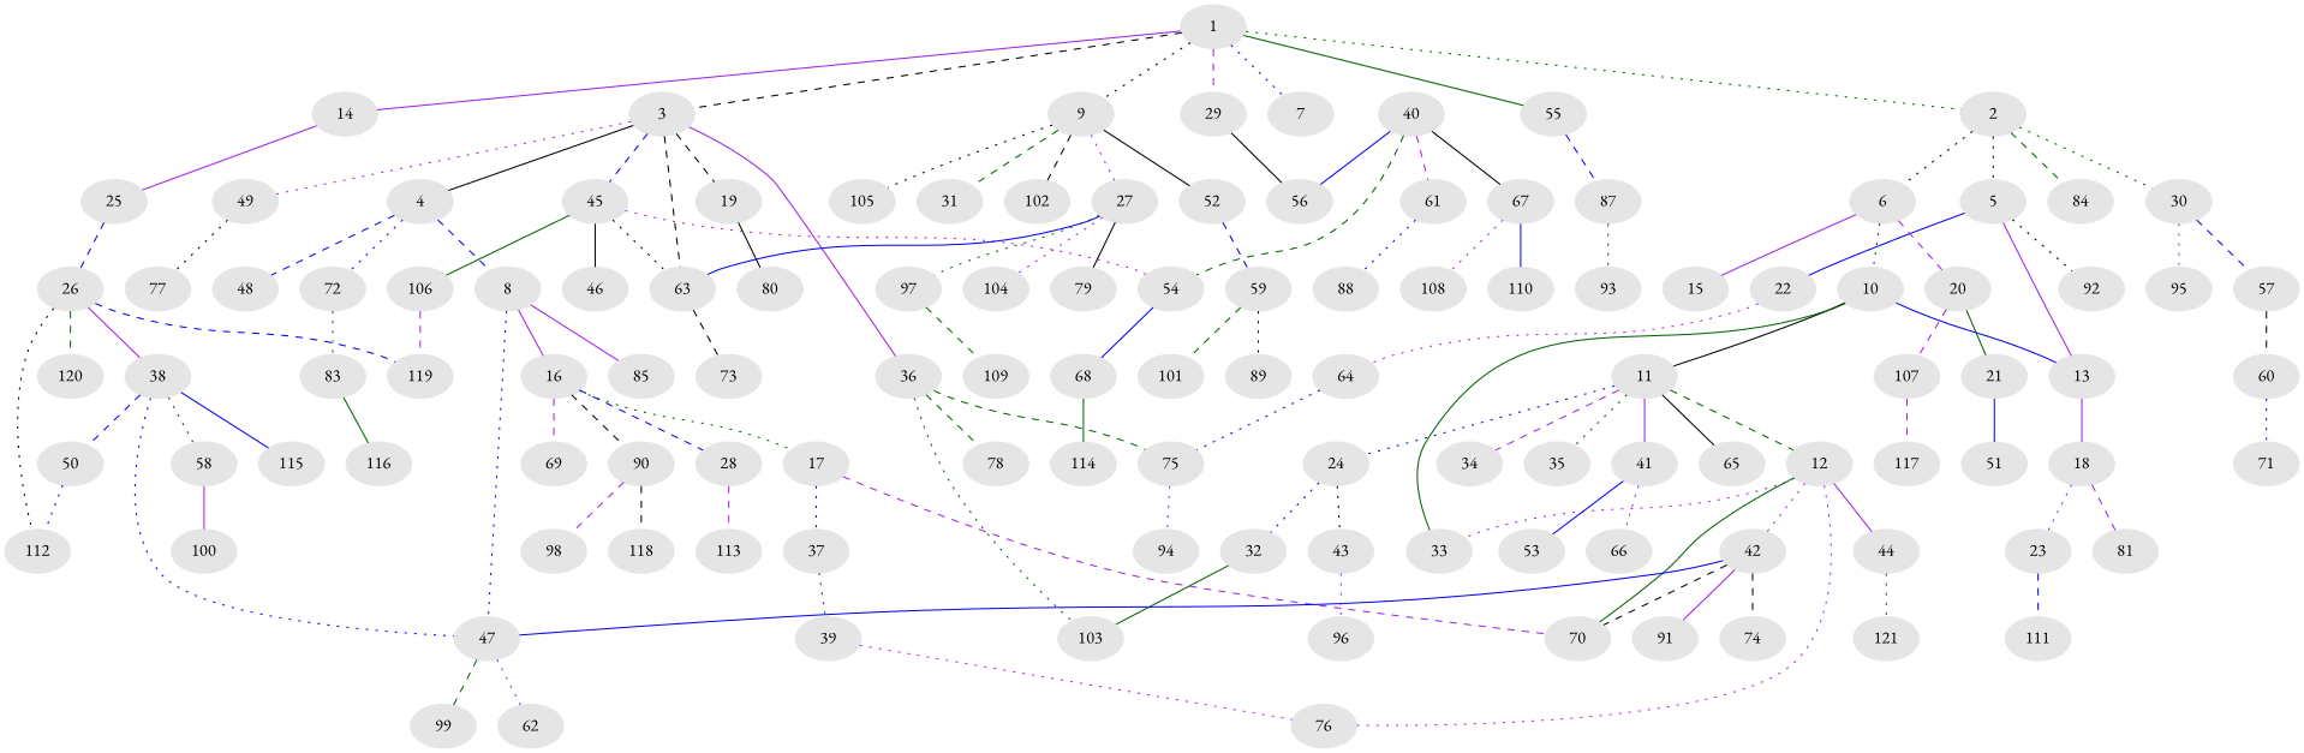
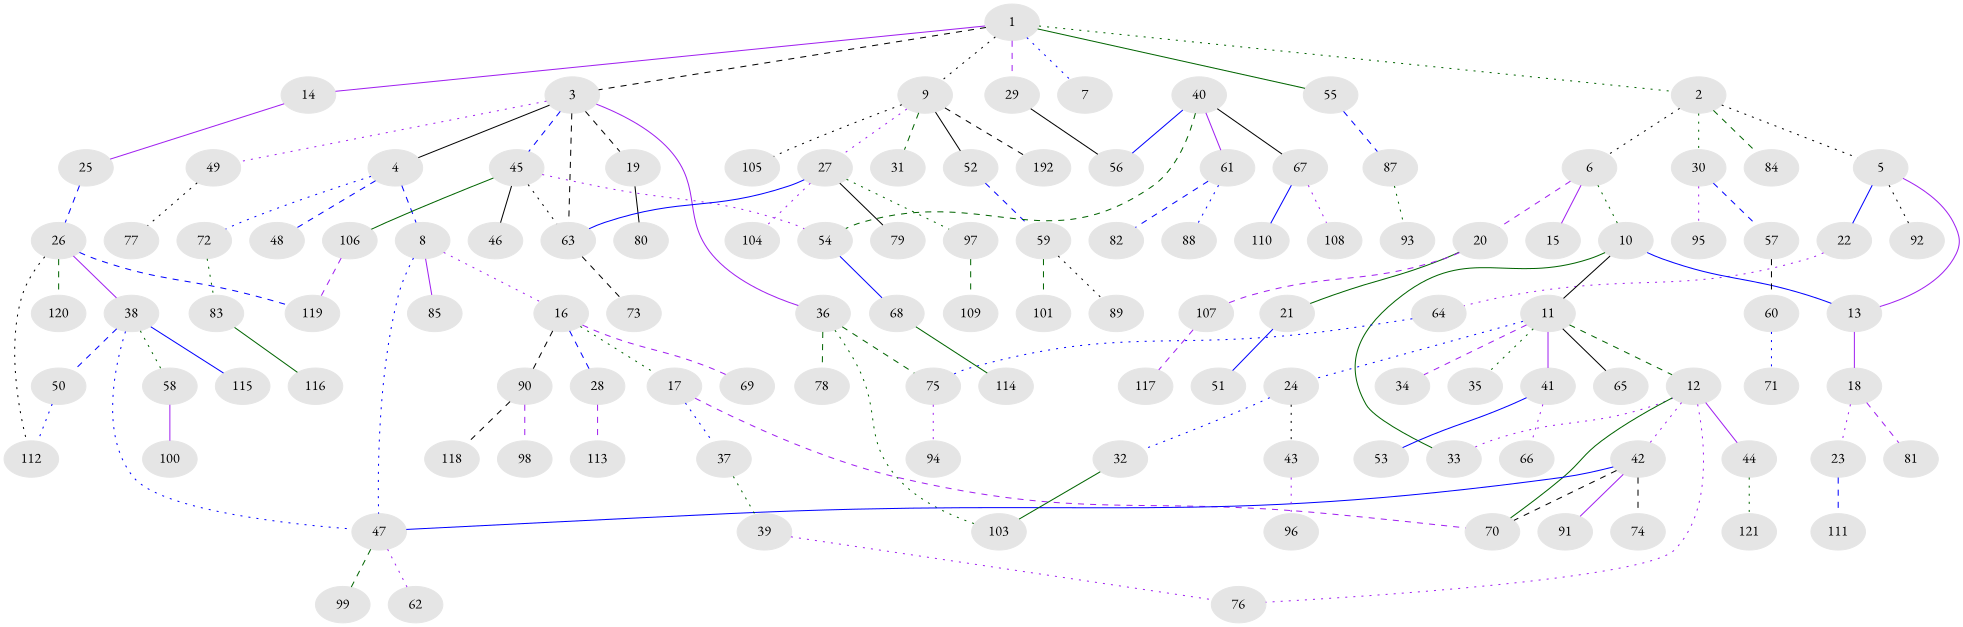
  graph {
    fontname="EB Garamond"
    node [color=gray90 fontname="EB Garamond" style=filled]
    edge [color=purple fontname="EB Garamond" style=dotted]
    1
    2
    3
    7
    9
    14
    29
    55
    5
    6
    30
    84
    4
    19
    36
    45
    49
    63
    27
    31
    52
-   102
+   102 [label=192]
    105
    25
    56
    87
    13
    22
    92
    10
    15
    20
    57
    95
    8
    48
    72
    80
    103
    75
    78
    54
    46
    106
    77
    73
    16
    47
    85
    40
    61
    67
    83
    18
    64
    11
    33
    21
    107
    17
    28
    69
    90
    62
    99
    79
    97
    104
    59
    12
    24
    34
    35
    41
    65
    42
    44
    70
    76
    32
    43
    53
    66
    74
    91
    121
    23
    81
    26
    37
    113
    98
    118
    39
    111
    51
    117
    96
    38
    112
    119
    120
    50
    58
    115
    109
    60
    94
    100
    68
+   82
    88
    110
    108
    89
    101
    114
    93
    71
    116
    1 -- 2 [color=darkgreen]
    1 -- 3 [color=black style=dashed]
    1 -- 7 [color=blue]
    1 -- 9 [color=black]
    1 -- 14 [style=solid]
    1 -- 29 [style=dashed]
    1 -- 55 [color=darkgreen style=solid]
    2 -- 5 [color=black]
    2 -- 6 [color=black]
    2 -- 30 [color=darkgreen]
    2 -- 84 [color=darkgreen style=dashed]
    3 -- 4 [color=black style=solid]
    3 -- 19 [color=black style=dashed]
    3 -- 36 [style=solid]
    3 -- 45 [color=blue style=dashed]
    3 -- 49
    3 -- 63 [color=black style=dashed]
    9 -- 27
    9 -- 31 [color=darkgreen style=dashed]
    9 -- 52 [color=black style=solid]
    9 -- 102 [color=black style=dashed]
    9 -- 105 [color=black]
    14 -- 25 [style=solid]
    29 -- 56 [color=black style=solid]
    55 -- 87 [color=blue style=dashed]
    5 -- 13 [style=solid]
    5 -- 22 [color=blue style=solid]
    5 -- 92 [color=black]
    6 -- 10 [color=darkgreen]
    6 -- 15 [style=solid]
    6 -- 20 [style=dashed]
    30 -- 57 [color=blue style=dashed]
    30 -- 95
    4 -- 8 [color=blue style=dashed]
    4 -- 48 [color=blue style=dashed]
    4 -- 72 [color=blue]
    19 -- 80 [color=black style=solid]
    36 -- 103 [color=darkgreen]
    36 -- 75 [color=darkgreen style=dashed]
    36 -- 78 [color=darkgreen style=dashed]
    45 -- 63 [color=black]
    45 -- 54
    45 -- 46 [color=black style=solid]
    45 -- 106 [color=darkgreen style=solid]
    49 -- 77 [color=black]
    63 -- 73 [color=black style=dashed]
    27 -- 63 [color=blue style=solid]
    27 -- 79 [color=black style=solid]
    27 -- 97 [color=darkgreen]
    27 -- 104
    52 -- 59 [color=blue style=dashed]
    25 -- 26 [color=blue style=dashed]
    87 -- 93 [color=darkgreen]
    13 -- 18 [style=solid]
    22 -- 64
    10 -- 13 [color=blue style=solid]
    10 -- 11 [color=black style=solid]
    10 -- 33 [color=darkgreen style=solid]
    20 -- 21 [color=darkgreen style=solid]
    20 -- 107 [style=dashed]
    57 -- 60 [color=black style=dashed]
-   8 -- 16 [style=solid]
+   8 -- 16
    8 -- 47 [color=blue]
    8 -- 85 [style=solid]
    72 -- 83 [color=darkgreen]
    75 -- 94
    54 -- 68 [color=blue style=solid]
    106 -- 119 [style=dashed]
    16 -- 17 [color=darkgreen]
    16 -- 28 [color=blue style=dashed]
    16 -- 69 [style=dashed]
    16 -- 90 [color=black style=dashed]
    47 -- 62
    47 -- 99 [color=darkgreen style=dashed]
    40 -- 56 [color=blue style=solid]
    40 -- 54 [color=darkgreen style=dashed]
-   40 -- 61 [style=dashed]
+   40 -- 61 [style=solid]
    40 -- 67 [color=black style=solid]
+   61 -- 82 [color=blue style=dashed]
    61 -- 88 [color=blue]
    67 -- 110 [color=blue style=solid]
    67 -- 108
    83 -- 116 [color=darkgreen style=solid]
    18 -- 23
    18 -- 81 [style=dashed]
    64 -- 75 [color=blue]
    11 -- 12 [color=darkgreen style=dashed]
    11 -- 24 [color=blue]
    11 -- 34 [style=dashed]
    11 -- 35 [color=darkgreen]
    11 -- 41 [style=solid]
    11 -- 65 [color=black style=solid]
    21 -- 51 [color=blue style=solid]
    107 -- 117 [style=dashed]
    17 -- 70 [style=dashed]
    17 -- 37 [color=blue]
    28 -- 113 [style=dashed]
    90 -- 98 [style=dashed]
    90 -- 118 [color=black style=dashed]
    97 -- 109 [color=darkgreen style=dashed]
    59 -- 89 [color=black]
    59 -- 101 [color=darkgreen style=dashed]
    12 -- 33
    12 -- 42
    12 -- 44 [style=solid]
    12 -- 70 [color=darkgreen style=solid]
    12 -- 76
    24 -- 32 [color=blue]
    24 -- 43 [color=black]
    41 -- 53 [color=blue style=solid]
    41 -- 66
    42 -- 47 [color=blue style=solid]
    42 -- 70 [color=black style=dashed]
    42 -- 74 [color=black style=dashed]
    42 -- 91 [style=solid]
    44 -- 121 [color=darkgreen]
    32 -- 103 [color=darkgreen style=solid]
    43 -- 96
    23 -- 111 [color=blue style=dashed]
    26 -- 38 [style=solid]
    26 -- 112 [color=black]
    26 -- 119 [color=blue style=dashed]
    26 -- 120 [color=darkgreen style=dashed]
    37 -- 39 [color=darkgreen]
    39 -- 76
    38 -- 47 [color=blue]
    38 -- 50 [color=blue style=dashed]
    38 -- 58 [color=darkgreen]
    38 -- 115 [color=blue style=solid]
    50 -- 112 [color=blue]
    58 -- 100 [style=solid]
    60 -- 71 [color=blue]
    68 -- 114 [color=darkgreen style=solid]
  }
